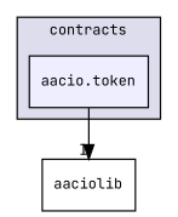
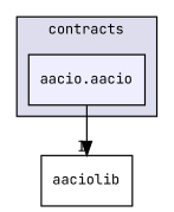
  digraph {
    compound=true
    fontname="JetBrains Mono"
    node [fontname="JetBrains Mono" fontsize=10 shape=box]
-   n1 [fillcolor="#eeeeff" label="aacio.token" pencolor=black style=filled]
+   n1 [fillcolor="#eeeeff" label="aacio.aacio" pencolor=black style=filled]
    n2 [label=aaciolib]
    subgraph cluster_1 {
      bgcolor="#ddddee"
      fontsize=10
      label=contracts
      pencolor=black
      n1
    }
    n1 -> n2 [headlabel=1 labeldistance=1.5 labelfontname=Helvetica labelfontsize=10 fontname="JetBrains Mono"]
  }
